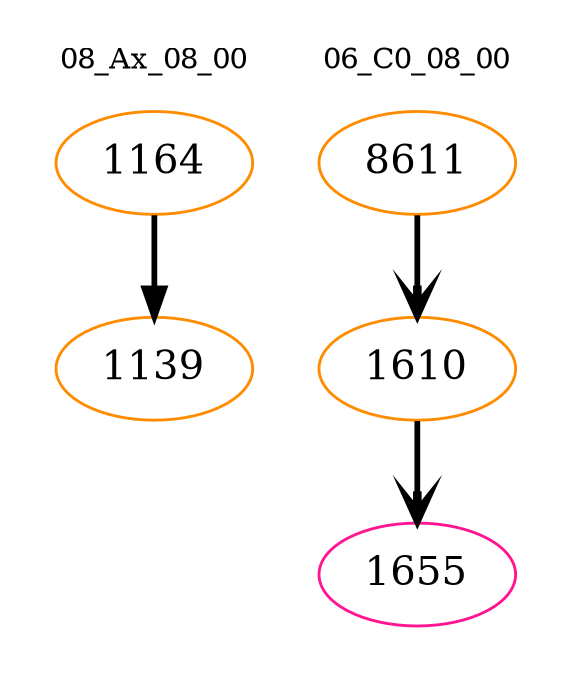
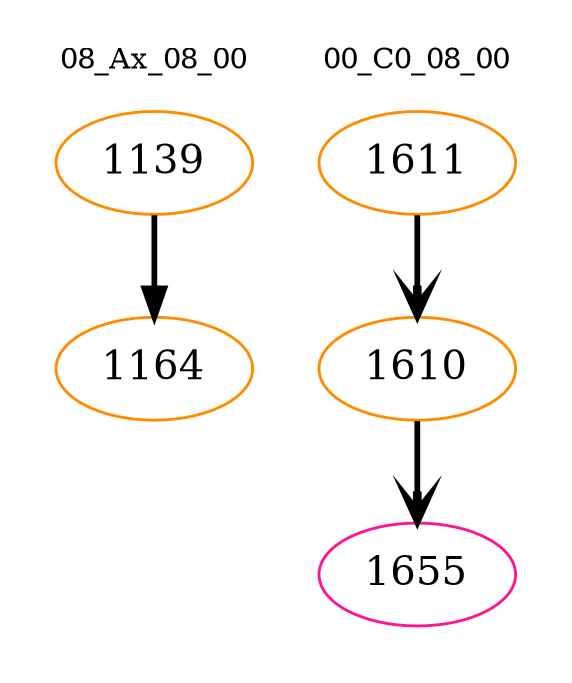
  digraph {
    node [color=darkorange]
    edge [arrowhead=vee color=black style=bold]
    n1 [label=1139]
    n2 [label=1164]
-   n3 [label=8611]
+   n3 [label=1611]
    n4 [label=1610]
    n5 [color=deeppink label=1655]
    subgraph cluster_1 {
      color=white
      fontsize=10
      label="08_Ax_08_00"
      n1
      n2
    }
    subgraph cluster_2 {
      color=white
      fontsize=10
-     label="06_C0_08_00"
+     label="00_C0_08_00"
      n3
      n4
      n5
    }
-   n2 -> n1 [arrowhead=normal]
+   n1 -> n2 [arrowhead=normal]
    n3 -> n4
    n4 -> n5
  }
